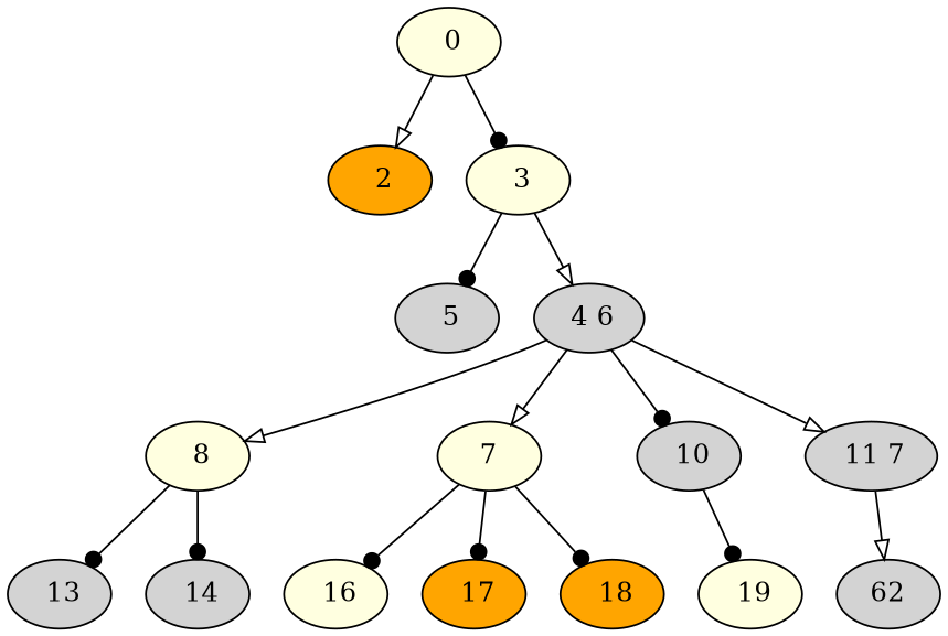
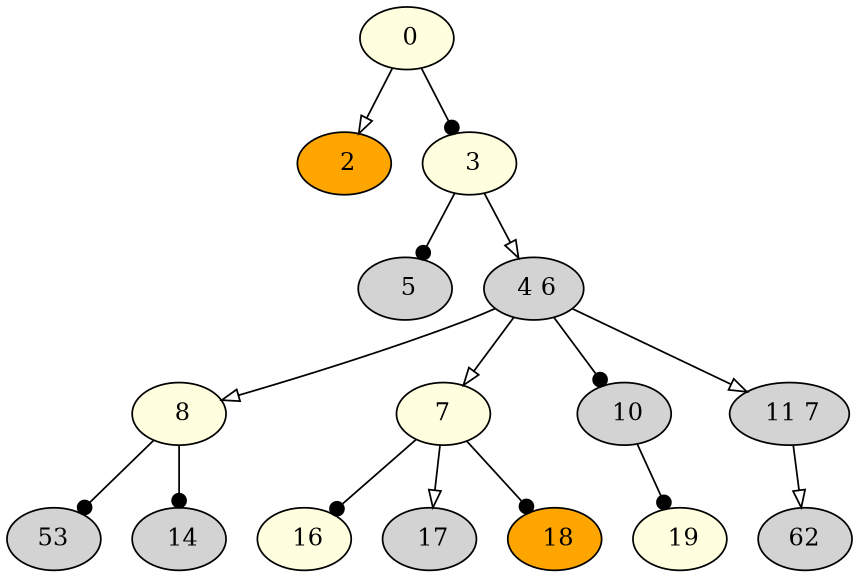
  digraph {
    node [fillcolor=lightgrey style=filled]
    edge [arrowhead=dot]
    " 0" [fillcolor=lightyellow]
    " 2" [fillcolor=orange]
    " 3" [fillcolor=lightyellow]
    " 5"
    " 4 6"
    " 8" [fillcolor=lightyellow]
    n7 [fillcolor=lightyellow label=7]
    " 10"
    " 11 7"
-   " 13"
+   " 13" [label=53]
    " 14"
    " 16" [fillcolor=lightyellow]
-   " 17" [fillcolor=orange]
+   " 17"
    " 18" [fillcolor=orange]
    " 19" [fillcolor=lightyellow]
    n16 [label=62]
    " 0" -> " 2" [arrowhead=onormal]
    " 0" -> " 3"
    " 3" -> " 5"
    " 3" -> " 4 6" [arrowhead=onormal]
    " 4 6" -> " 8" [arrowhead=onormal]
    " 4 6" -> n7 [arrowhead=onormal]
    " 4 6" -> " 10"
    " 4 6" -> " 11 7" [arrowhead=onormal]
    " 8" -> " 13"
    " 8" -> " 14"
    n7 -> " 16"
-   n7 -> " 17"
+   n7 -> " 17" [arrowhead=onormal]
    n7 -> " 18"
    " 10" -> " 19"
    " 11 7" -> n16 [arrowhead=onormal]
  }
